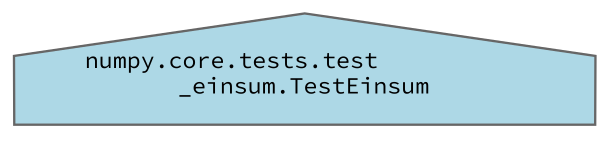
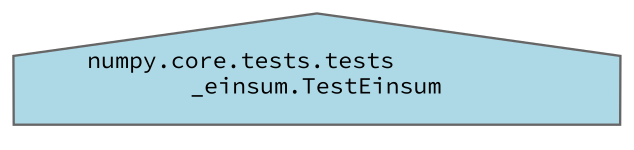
  digraph {
    rankdir=LR
    fontname="Source Code Pro"
-   n1 [color=grey40 fillcolor=lightblue fontname="Source Code Pro" fontsize=10 height=0.2 label="numpy.core.tests.test\l_einsum.TestEinsum" shape=house style=filled width=0.4]
+   n1 [color=grey40 fillcolor=lightblue fontname="Source Code Pro" fontsize=10 height=0.2 label="numpy.core.tests.tests\l_einsum.TestEinsum" shape=house style=filled width=0.4]
  }
